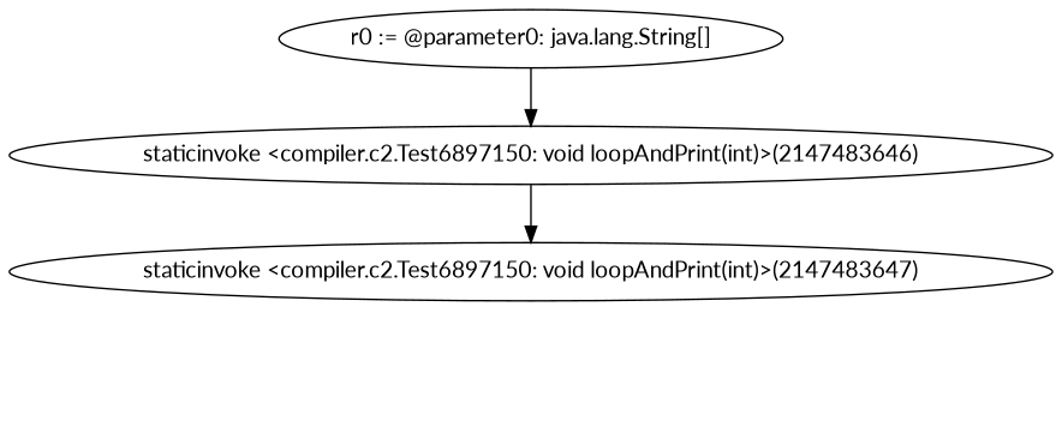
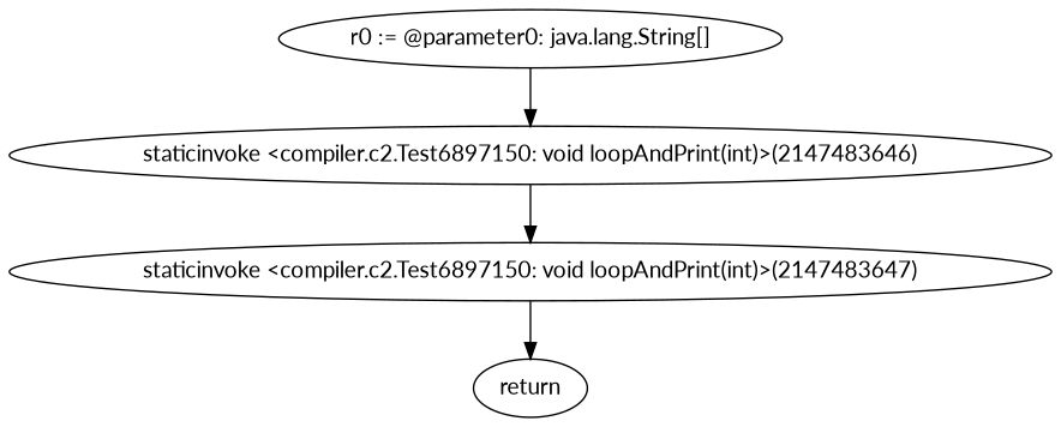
  digraph {
    fontname=Lato
    node [fontname=Lato]
    edge [fontname=Lato]
    "r0 := @parameter0: java.lang.String[]"
    "staticinvoke <compiler.c2.Test6897150: void loopAndPrint(int)>(2147483646)"
    "staticinvoke <compiler.c2.Test6897150: void loopAndPrint(int)>(2147483647)"
+   return
    "r0 := @parameter0: java.lang.String[]" -> "staticinvoke <compiler.c2.Test6897150: void loopAndPrint(int)>(2147483646)"
    "staticinvoke <compiler.c2.Test6897150: void loopAndPrint(int)>(2147483646)" -> "staticinvoke <compiler.c2.Test6897150: void loopAndPrint(int)>(2147483647)"
+   "staticinvoke <compiler.c2.Test6897150: void loopAndPrint(int)>(2147483647)" -> return
  }
